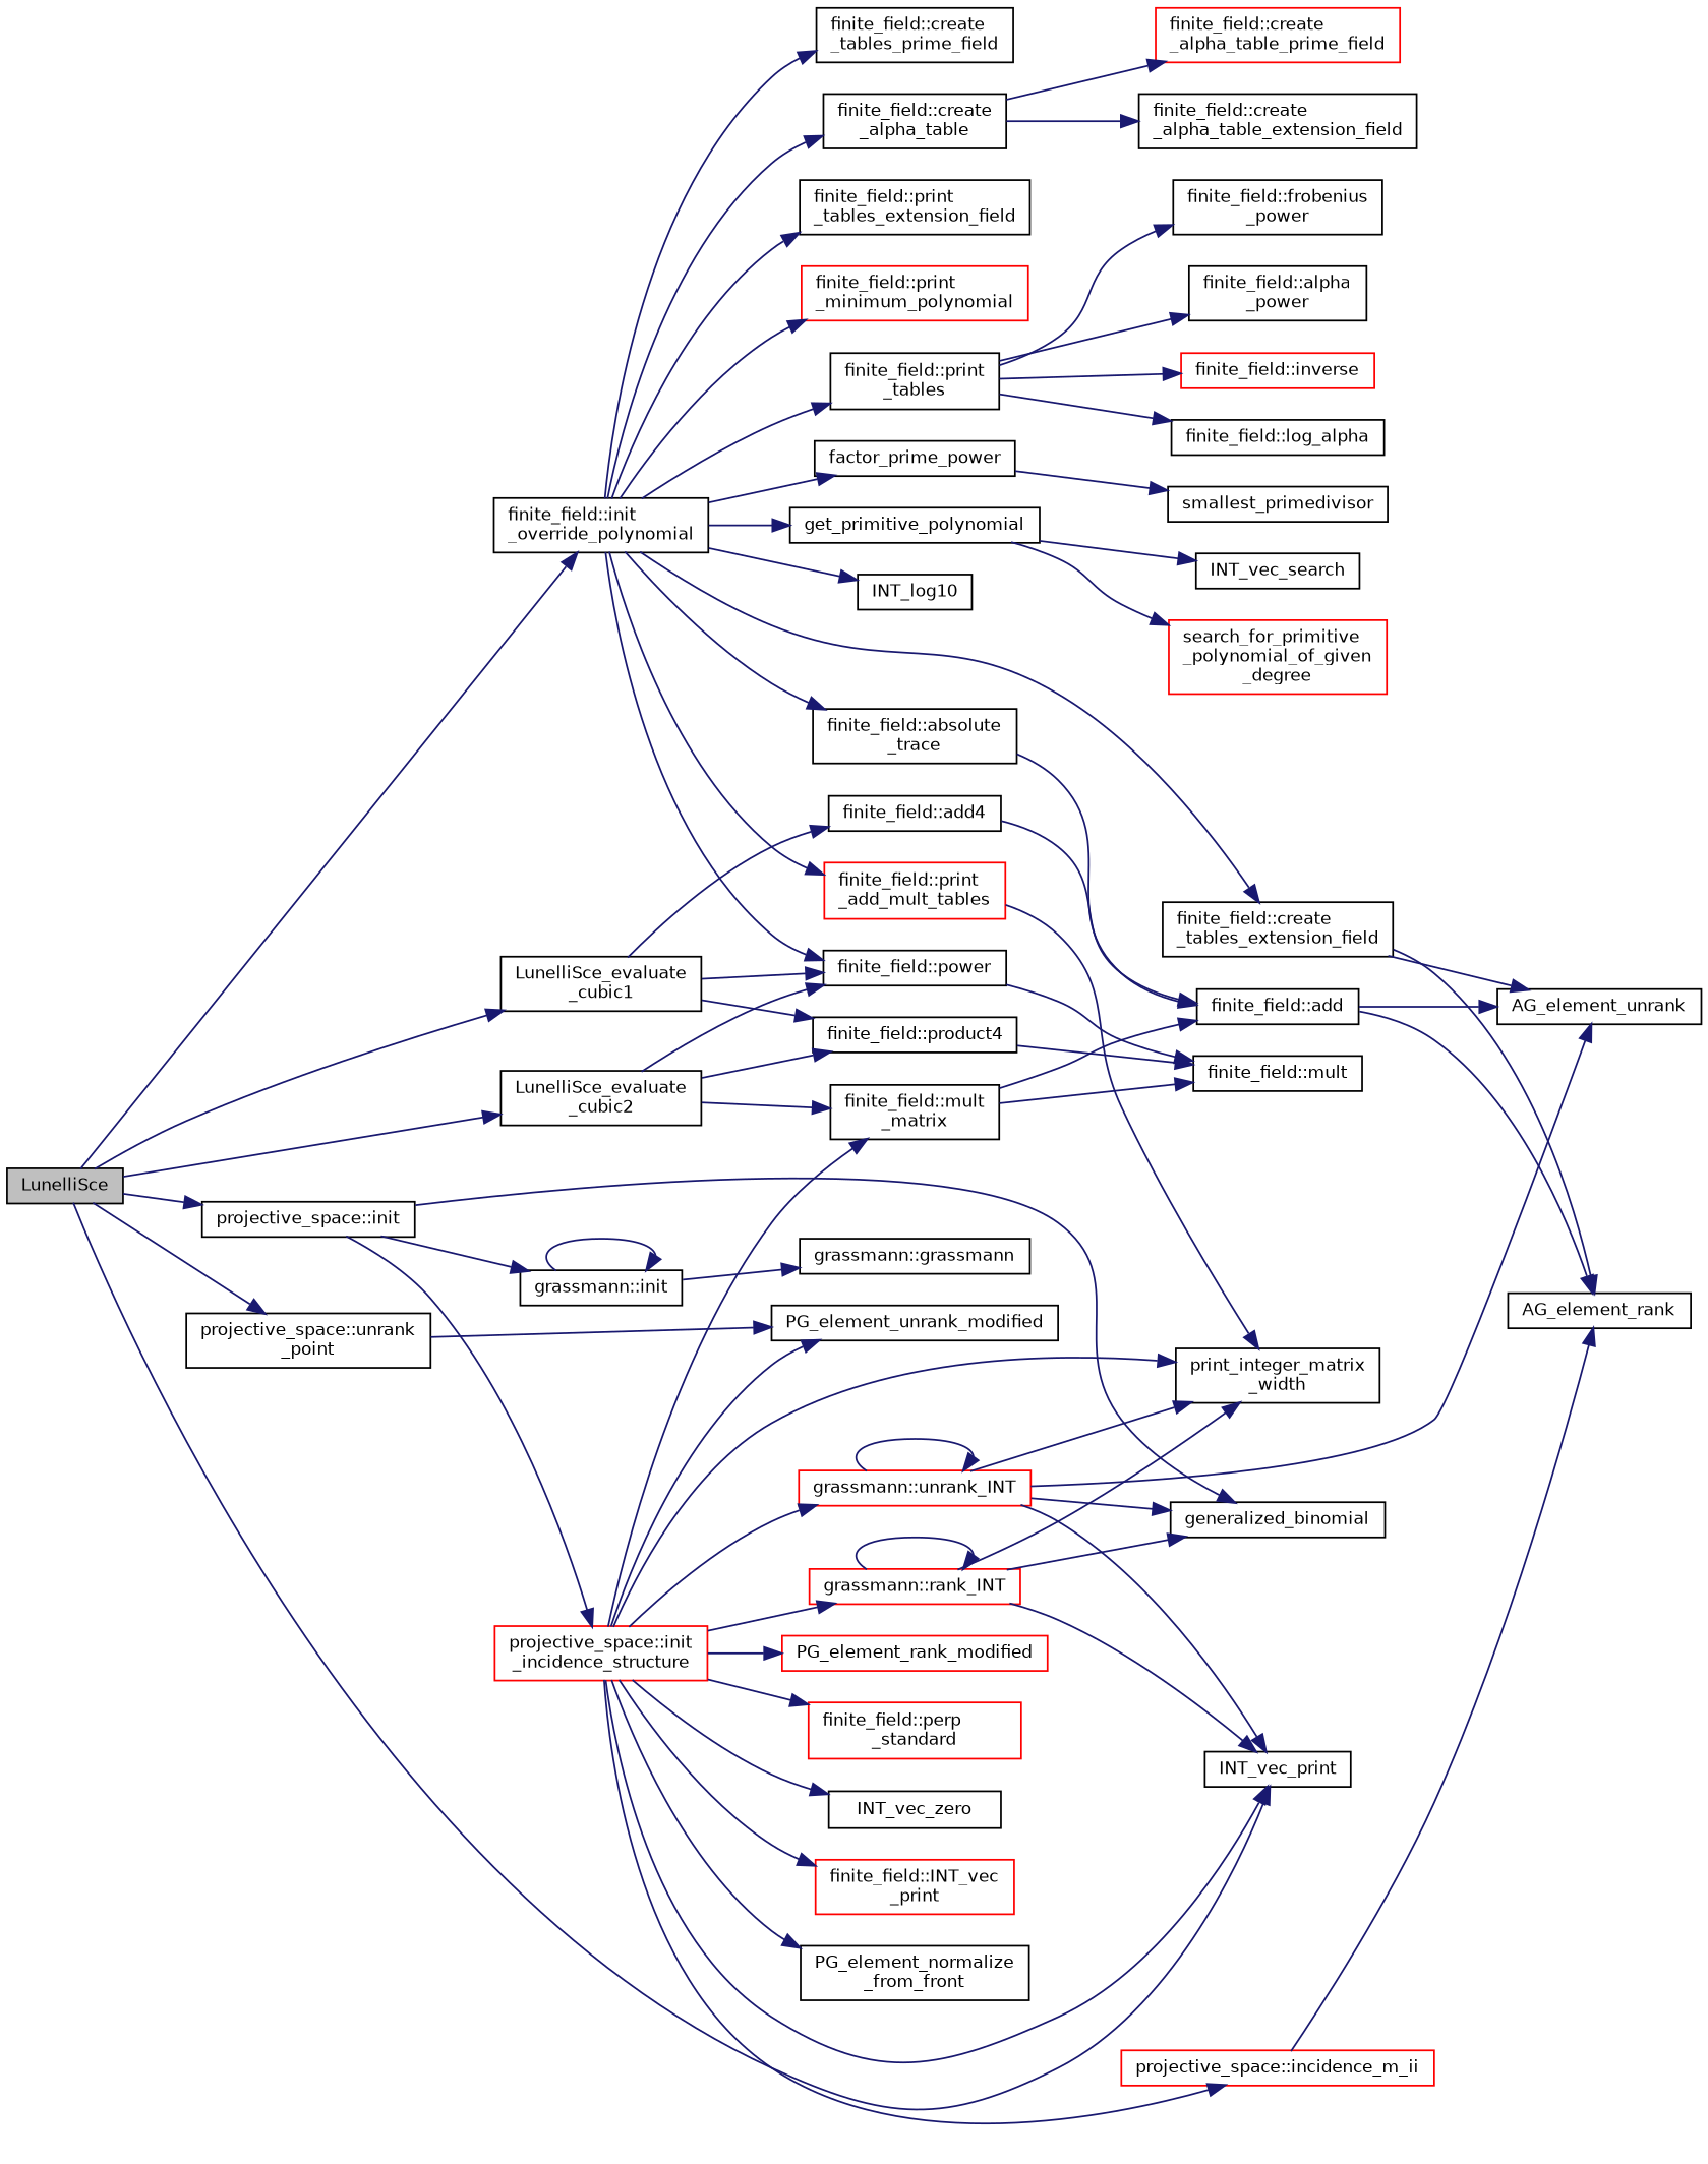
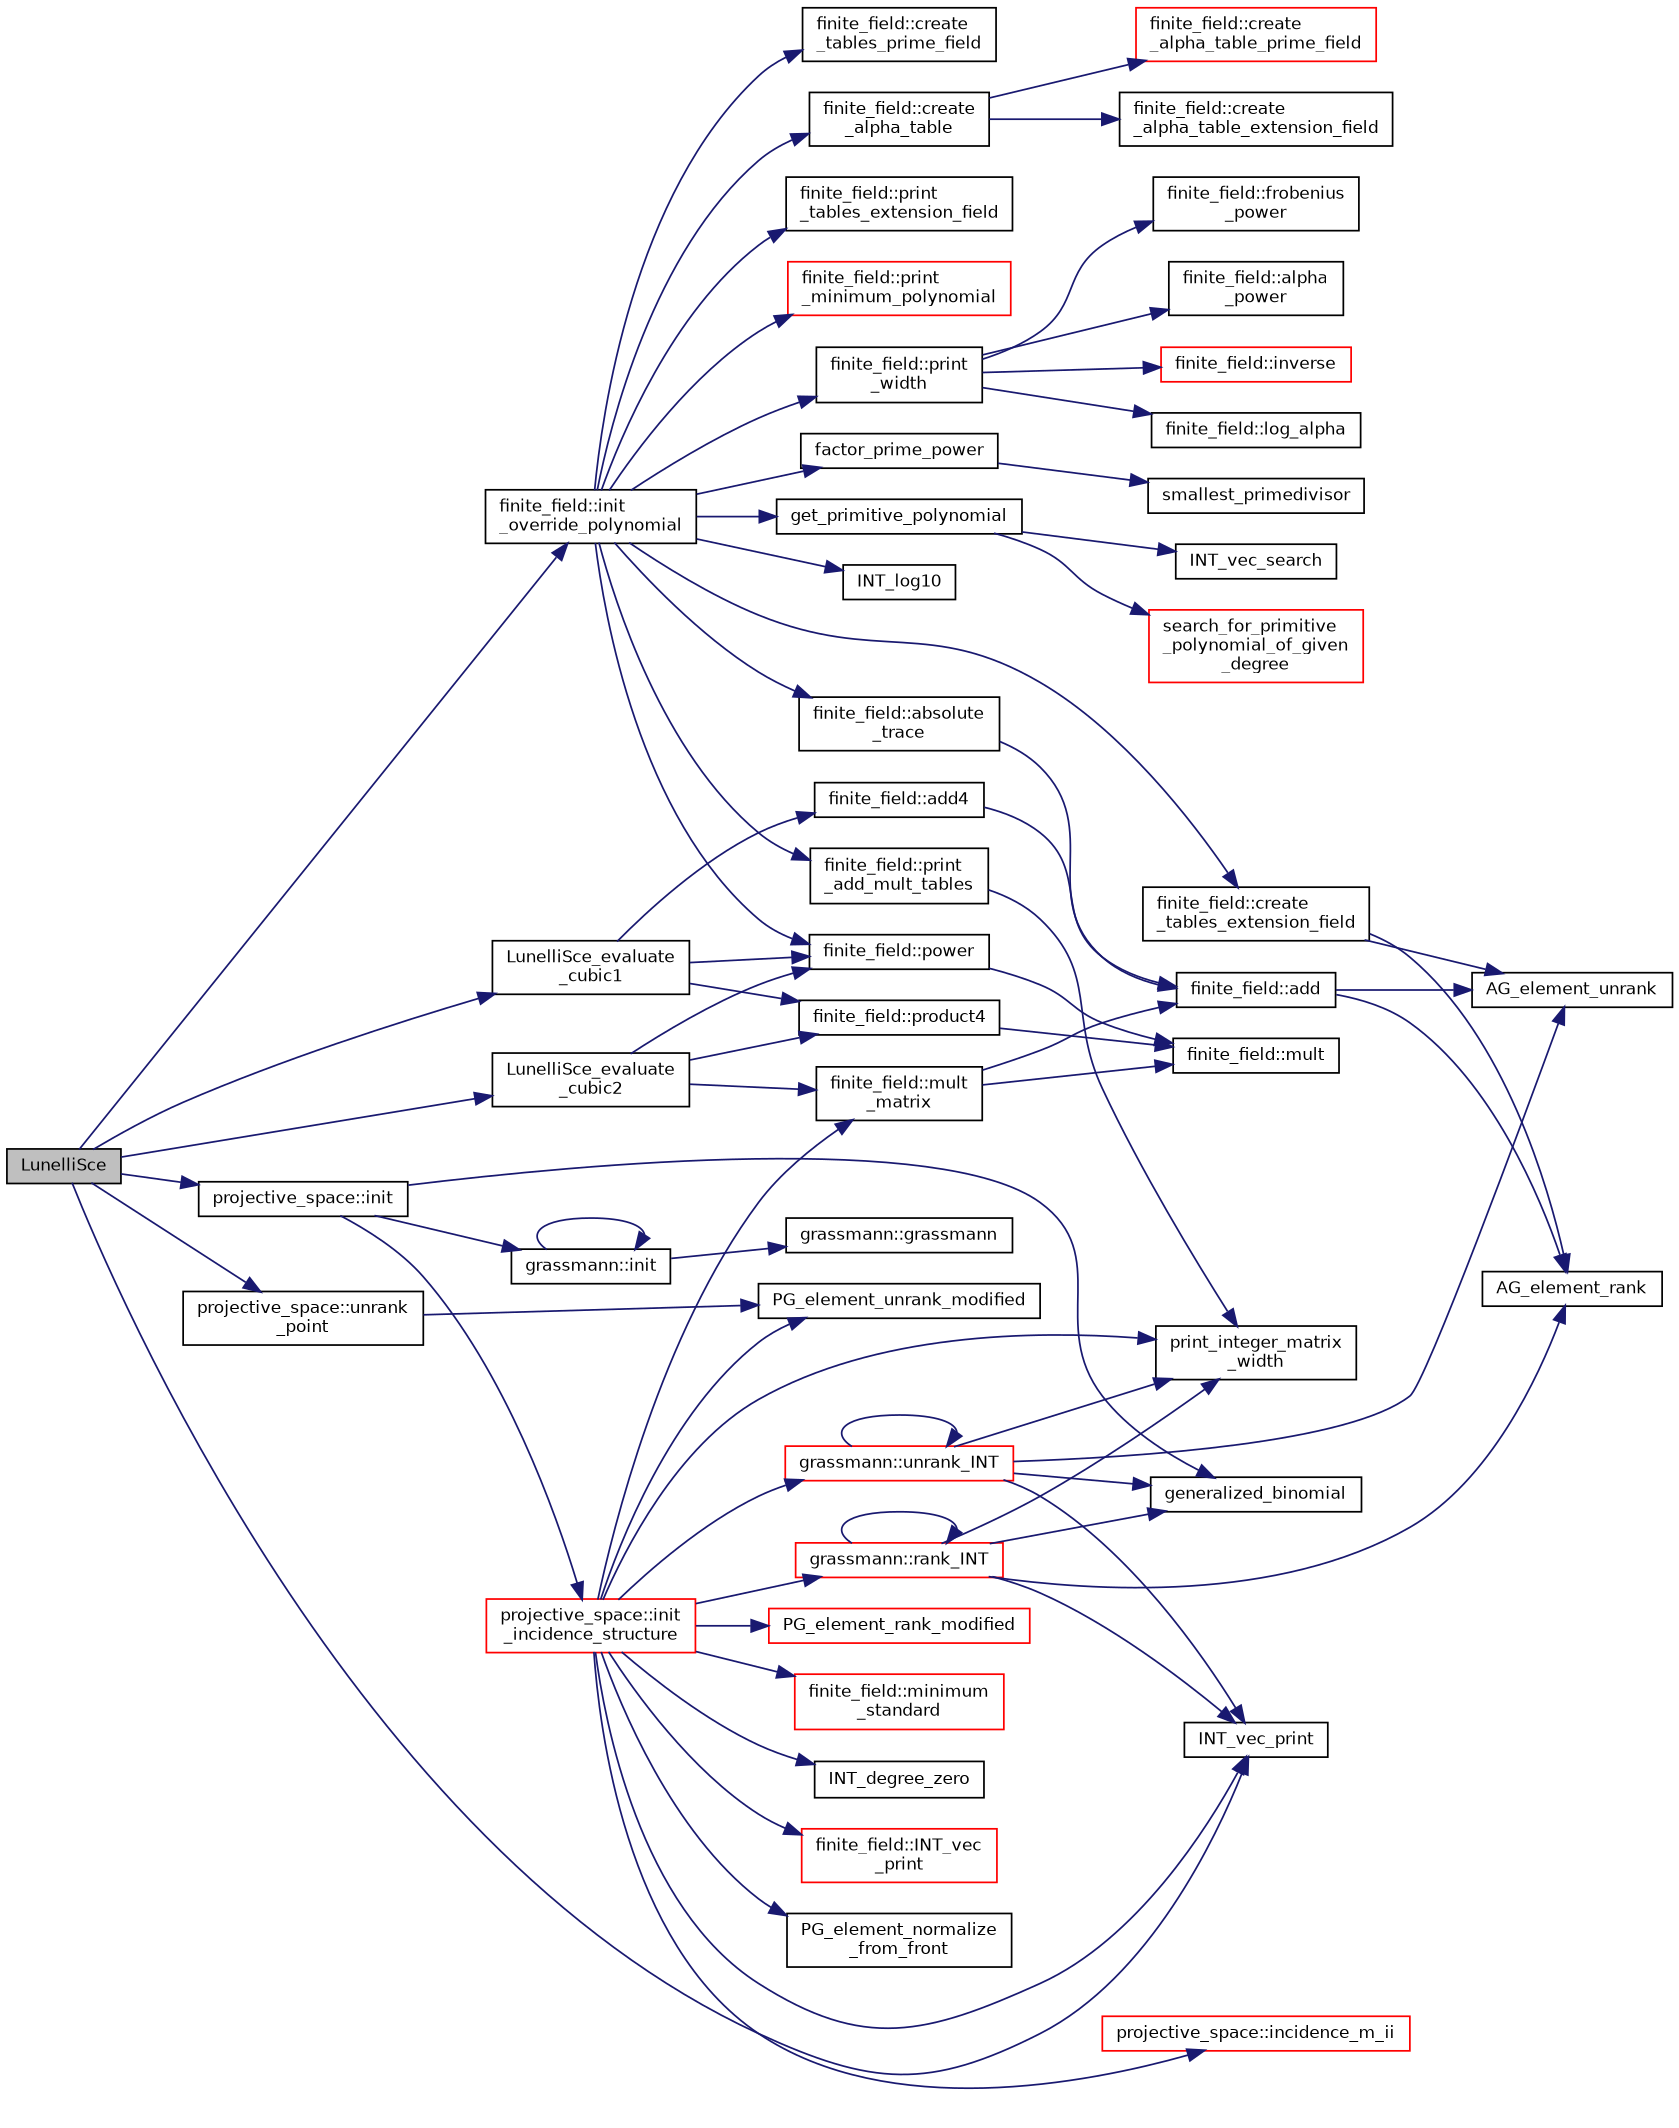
  digraph {
    rankdir=LR
    node [color=black fillcolor=white fontname=Helvetica fontsize=10 shape=record style=filled]
    edge [color=midnightblue fontname=Helvetica fontsize=10 labelfontname=Helvetica labelfontsize=10 style=solid]
    n1 [fillcolor=grey75 fontcolor=black height=0.2 label=LunelliSce width=0.4]
    n2 [height=0.2 label="finite_field::init\l_override_polynomial" width=0.4]
    n3 [height=0.2 label="projective_space::init" width=0.4]
    n4 [height=0.2 label=INT_vec_print width=0.4]
    n5 [height=0.2 label="projective_space::unrank\l_point" width=0.4]
    n6 [height=0.2 label="LunelliSce_evaluate\l_cubic1" width=0.4]
    n7 [height=0.2 label="LunelliSce_evaluate\l_cubic2" width=0.4]
    n8 [height=0.2 label=factor_prime_power width=0.4]
    n9 [height=0.2 label=get_primitive_polynomial width=0.4]
    n10 [color=red height=0.2 label="finite_field::print\l_minimum_polynomial" width=0.4]
    n11 [height=0.2 label=INT_log10 width=0.4]
    n12 [height=0.2 label="finite_field::create\l_alpha_table" width=0.4]
    n13 [height=0.2 label="finite_field::create\l_tables_prime_field" width=0.4]
    n14 [height=0.2 label="finite_field::create\l_tables_extension_field" width=0.4]
-   n15 [color=red height=0.2 label="finite_field::print\l_add_mult_tables" width=0.4]
+   n15 [height=0.2 label="finite_field::print\l_add_mult_tables" width=0.4]
    n16 [height=0.2 label="finite_field::power" width=0.4]
    n17 [height=0.2 label="finite_field::absolute\l_trace" width=0.4]
    n18 [height=0.2 label="finite_field::print\l_tables_extension_field" width=0.4]
-   n19 [height=0.2 label="finite_field::print\l_tables" width=0.4]
+   n19 [height=0.2 label="finite_field::print\l_width" width=0.4]
    n20 [height=0.2 label="grassmann::init" width=0.4]
    n21 [height=0.2 label=generalized_binomial width=0.4]
    n22 [color=red height=0.2 label="projective_space::init\l_incidence_structure" width=0.4]
    n23 [height=0.2 label=PG_element_unrank_modified width=0.4]
    n24 [height=0.2 label="finite_field::product4" width=0.4]
    n25 [height=0.2 label="finite_field::add4" width=0.4]
    n26 [height=0.2 label="finite_field::mult\l_matrix" width=0.4]
    n27 [height=0.2 label=smallest_primedivisor width=0.4]
    n28 [height=0.2 label=INT_vec_search width=0.4]
    n29 [color=red height=0.2 label="search_for_primitive\l_polynomial_of_given\l_degree" width=0.4]
    n30 [height=0.2 label="finite_field::create\l_alpha_table_extension_field" width=0.4]
    n31 [color=red height=0.2 label="finite_field::create\l_alpha_table_prime_field" width=0.4]
    n32 [height=0.2 label=AG_element_unrank width=0.4]
    n33 [height=0.2 label=AG_element_rank width=0.4]
    n34 [height=0.2 label="print_integer_matrix\l_width" width=0.4]
    n35 [height=0.2 label="finite_field::mult" width=0.4]
    n36 [height=0.2 label="finite_field::add" width=0.4]
    n37 [color=red height=0.2 label="finite_field::inverse" width=0.4]
    n38 [height=0.2 label="finite_field::log_alpha" width=0.4]
    n39 [height=0.2 label="finite_field::frobenius\l_power" width=0.4]
    n40 [height=0.2 label="finite_field::alpha\l_power" width=0.4]
    n41 [height=0.2 label="grassmann::grassmann" width=0.4]
-   n42 [height=0.2 label=INT_vec_zero width=0.4]
+   n42 [height=0.2 label=INT_degree_zero width=0.4]
    n43 [color=red height=0.2 label="finite_field::INT_vec\l_print" width=0.4]
    n44 [height=0.2 label="PG_element_normalize\l_from_front" width=0.4]
    n45 [color=red height=0.2 label="grassmann::unrank_INT" width=0.4]
    n46 [color=red height=0.2 label="grassmann::rank_INT" width=0.4]
    n47 [color=red height=0.2 label=PG_element_rank_modified width=0.4]
    n48 [color=red height=0.2 label="projective_space::incidence_m_ii" width=0.4]
-   n49 [color=red height=0.2 label="finite_field::perp\l_standard" width=0.4]
+   n49 [color=red height=0.2 label="finite_field::minimum\l_standard" width=0.4]
    n1 -> n2
    n1 -> n3
    n1 -> n4
    n1 -> n5
    n1 -> n6
    n1 -> n7
    n2 -> n8
    n2 -> n9
    n2 -> n10
    n2 -> n11
    n2 -> n12
    n2 -> n13
    n2 -> n14
    n2 -> n15
    n2 -> n16
    n2 -> n17
    n2 -> n18
    n2 -> n19
    n3 -> n20
    n3 -> n21
    n3 -> n22
    n5 -> n23
    n6 -> n16
    n6 -> n24
    n6 -> n25
    n7 -> n16
    n7 -> n24
    n7 -> n26
    n8 -> n27
    n9 -> n28
    n9 -> n29
    n12 -> n30
    n12 -> n31
    n14 -> n32
    n14 -> n33
    n15 -> n34
    n16 -> n35
    n17 -> n36
    n19 -> n37
    n19 -> n38
    n19 -> n39
    n19 -> n40
    n20 -> n20
    n20 -> n41
    n22 -> n4
    n22 -> n23
    n22 -> n26
    n22 -> n34
    n22 -> n42
    n22 -> n43
    n22 -> n44
    n22 -> n45
    n22 -> n46
    n22 -> n47
    n22 -> n48
    n22 -> n49
    n24 -> n35
    n25 -> n36
    n26 -> n35
    n26 -> n36
    n36 -> n32
    n36 -> n33
    n45 -> n4
    n45 -> n21
    n45 -> n32
    n45 -> n34
    n45 -> n45
    n46 -> n4
    n46 -> n21
-   n48 -> n33
+   n46 -> n33
    n46 -> n34
    n46 -> n46
  }
